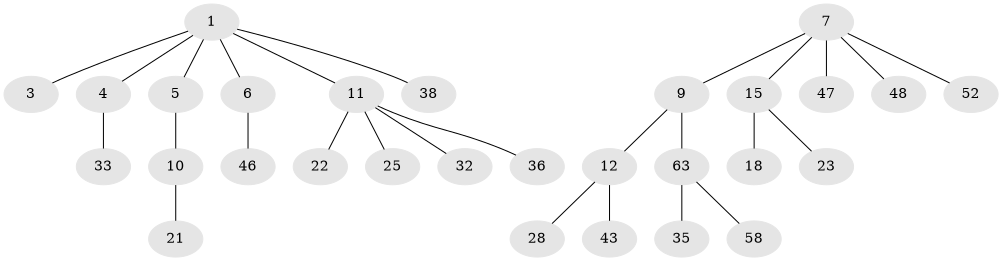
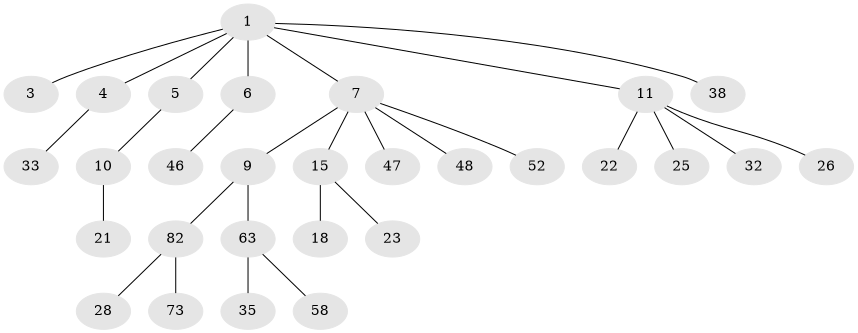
  graph {
    fontname="DejaVu Serif"
    node [color=gray90 fontname="DejaVu Serif" style=filled]
    edge [fontname="DejaVu Serif"]
    1 [super="+2"]
    3 [super="+41"]
    4
    5 [super="+49+56"]
    6
    7 [super="+8"]
    11 [super="+27+14+20+34"]
    38
    n9 [label=33]
    10
    46
    9
    15 [super="+26+19"]
    47
    48
    52
    22
    25
    32
-   36 [super="+44+45+50+37"]
+   36 [super="+44+45+50+37" label=26]
    21
-   12 [super="+16+51"]
+   12 [super="+16+51" label=82]
    n23 [label=63]
    18 [super="+53+29+31"]
    23 [super="+24+33"]
    28
-   43
+   43 [label=73]
    35
    58
    1 -- 3
    1 -- 4
    1 -- 5
    1 -- 6
+   1 -- 7
    1 -- 11
    1 -- 38
    4 -- n9
    5 -- 10
    6 -- 46
    7 -- 9
    7 -- 15
    7 -- 47
    7 -- 48
    7 -- 52
    11 -- 22
    11 -- 25
    11 -- 32
    11 -- 36
    10 -- 21
    9 -- 12
    9 -- n23
    15 -- 18
    15 -- 23
    12 -- 28
    12 -- 43
    n23 -- 35
    n23 -- 58
  }
